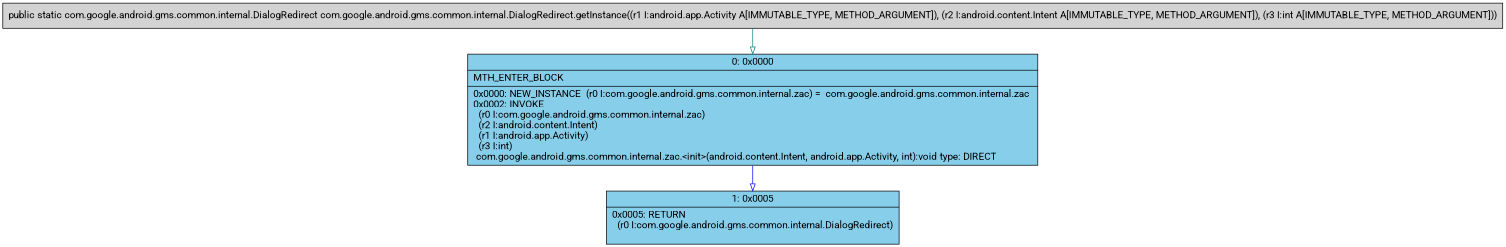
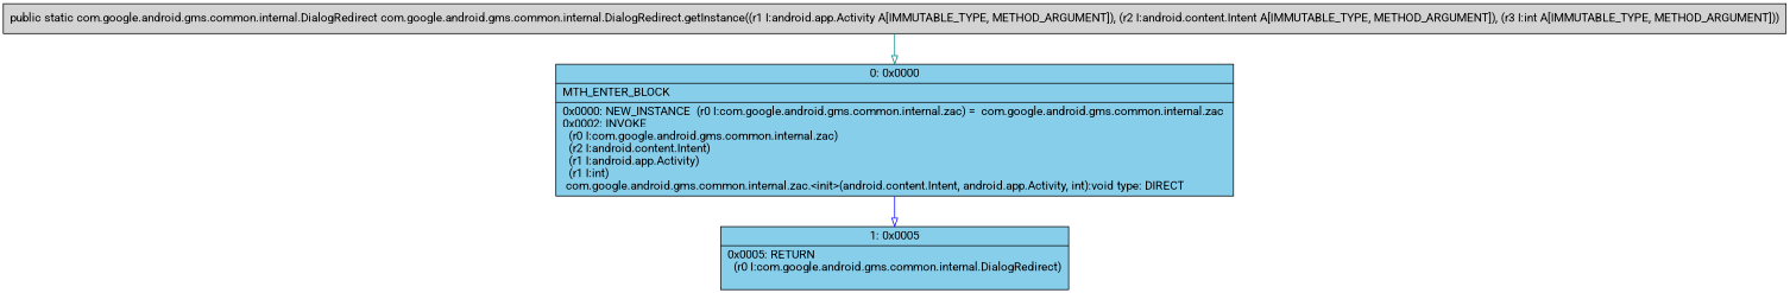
  digraph {
    fontname=Roboto
    node [shape=record style=filled fillcolor=skyblue fontname=Roboto]
    edge [arrowhead=onormal fontname=Roboto]
-   n1 [label="{0\:\ 0x0000|MTH_ENTER_BLOCK\l|0x0000: NEW_INSTANCE  (r0 I:com.google.android.gms.common.internal.zac) =  com.google.android.gms.common.internal.zac \l0x0002: INVOKE  \l  (r0 I:com.google.android.gms.common.internal.zac)\l  (r2 I:android.content.Intent)\l  (r1 I:android.app.Activity)\l  (r3 I:int)\l com.google.android.gms.common.internal.zac.\<init\>(android.content.Intent, android.app.Activity, int):void type: DIRECT \l}"]
+   n1 [label="{0\:\ 0x0000|MTH_ENTER_BLOCK\l|0x0000: NEW_INSTANCE  (r0 I:com.google.android.gms.common.internal.zac) =  com.google.android.gms.common.internal.zac \l0x0002: INVOKE  \l  (r0 I:com.google.android.gms.common.internal.zac)\l  (r2 I:android.content.Intent)\l  (r1 I:android.app.Activity)\l  (r1 I:int)\l com.google.android.gms.common.internal.zac.\<init\>(android.content.Intent, android.app.Activity, int):void type: DIRECT \l}"]
    n2 [label="{1\:\ 0x0005|0x0005: RETURN  \l  (r0 I:com.google.android.gms.common.internal.DialogRedirect)\l \l}"]
    n3 [label="{public static com.google.android.gms.common.internal.DialogRedirect com.google.android.gms.common.internal.DialogRedirect.getInstance((r1 I:android.app.Activity A[IMMUTABLE_TYPE, METHOD_ARGUMENT]), (r2 I:android.content.Intent A[IMMUTABLE_TYPE, METHOD_ARGUMENT]), (r3 I:int A[IMMUTABLE_TYPE, METHOD_ARGUMENT])) }" fillcolor=lightgrey]
    n1 -> n2 [color=blue]
    n3 -> n1 [color=teal]
  }
